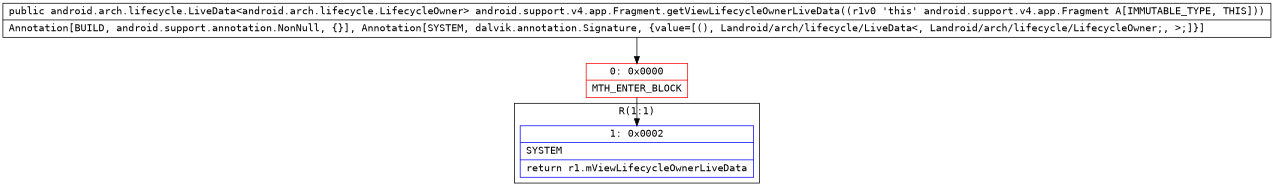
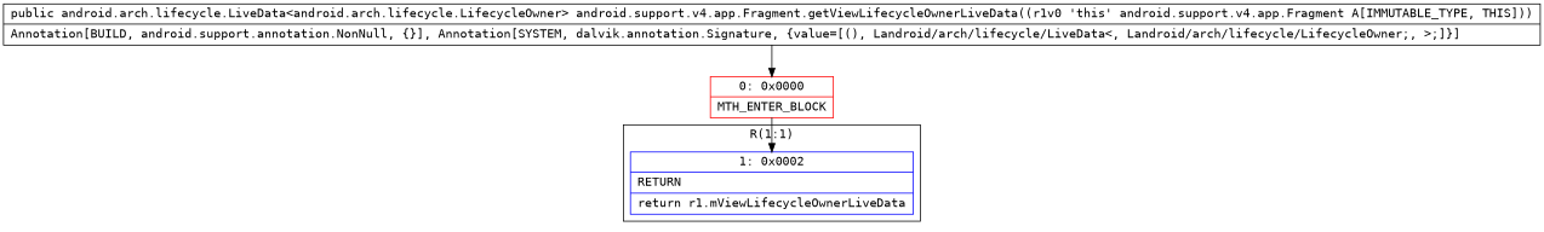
  digraph {
    fontname="DejaVu Sans Mono"
    node [shape=record fontname="DejaVu Sans Mono"]
    edge [fontname="DejaVu Sans Mono"]
-   n1 [color=blue label="{1\:\ 0x0002|SYSTEM\l|return r1.mViewLifecycleOwnerLiveData\l}"]
+   n1 [color=blue label="{1\:\ 0x0002|RETURN\l|return r1.mViewLifecycleOwnerLiveData\l}"]
    n2 [color=red label="{0\:\ 0x0000|MTH_ENTER_BLOCK\l}"]
    n3 [label="{public android.arch.lifecycle.LiveData\<android.arch.lifecycle.LifecycleOwner\> android.support.v4.app.Fragment.getViewLifecycleOwnerLiveData((r1v0 'this' android.support.v4.app.Fragment A[IMMUTABLE_TYPE, THIS]))  | Annotation[BUILD, android.support.annotation.NonNull, \{\}], Annotation[SYSTEM, dalvik.annotation.Signature, \{value=[(), Landroid\/arch\/lifecycle\/LiveData\<, Landroid\/arch\/lifecycle\/LifecycleOwner;, \>;]\}]\l}"]
    subgraph cluster_1 {
      label="R(1:1)"
      n1
    }
    n2 -> n1
    n3 -> n2
  }
